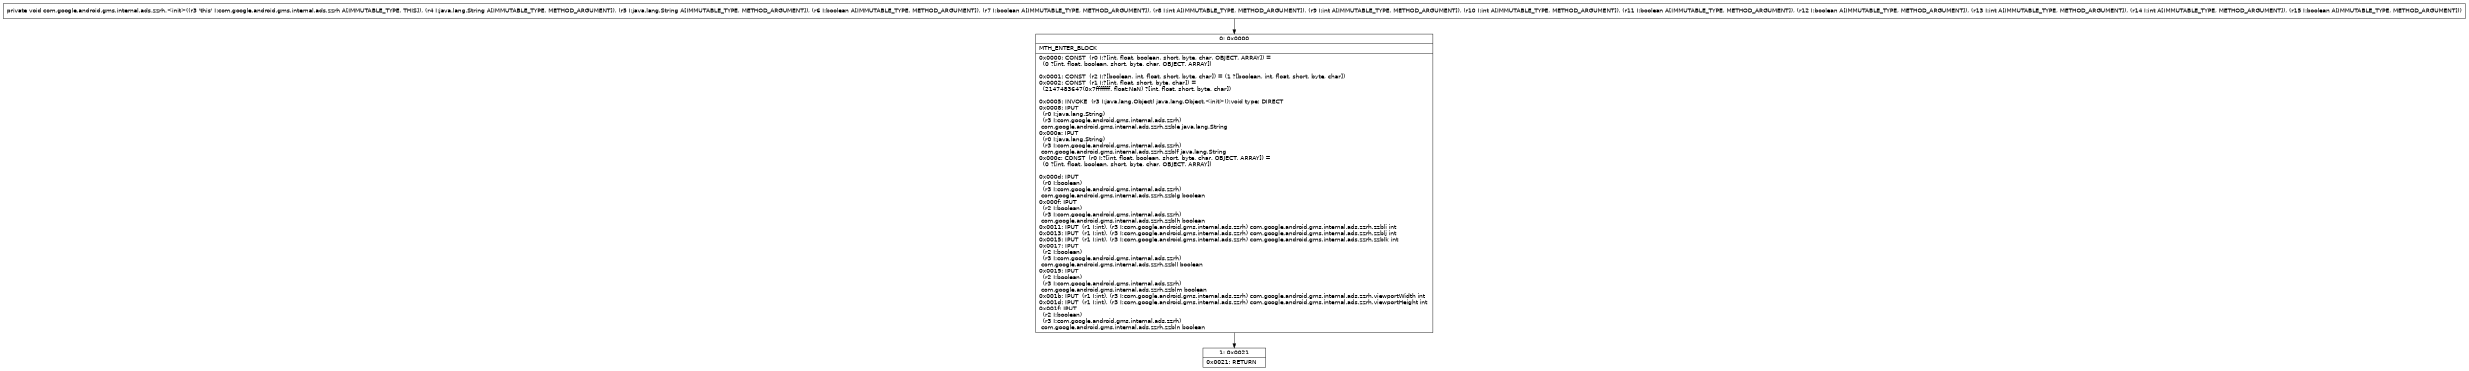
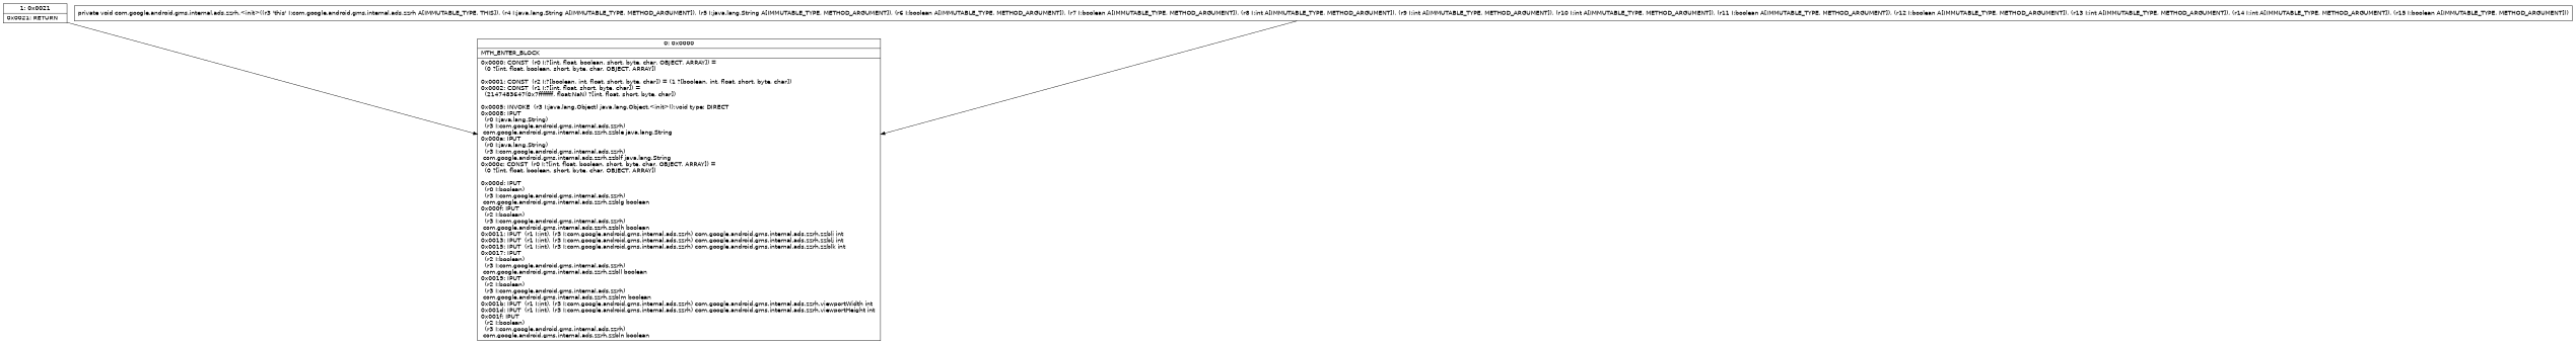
  digraph {
    fontname="DejaVu Sans"
    node [shape=record fontname="DejaVu Sans"]
    edge [fontname="DejaVu Sans"]
    n1 [label="{0\:\ 0x0000|MTH_ENTER_BLOCK\l|0x0000: CONST  (r0 I:?[int, float, boolean, short, byte, char, OBJECT, ARRAY]) = \l  (0 ?[int, float, boolean, short, byte, char, OBJECT, ARRAY])\l \l0x0001: CONST  (r2 I:?[boolean, int, float, short, byte, char]) = (1 ?[boolean, int, float, short, byte, char]) \l0x0002: CONST  (r1 I:?[int, float, short, byte, char]) = \l  (2147483647(0x7fffffff, float:NaN) ?[int, float, short, byte, char])\l \l0x0005: INVOKE  (r3 I:java.lang.Object) java.lang.Object.\<init\>():void type: DIRECT \l0x0008: IPUT  \l  (r0 I:java.lang.String)\l  (r3 I:com.google.android.gms.internal.ads.zzrh)\l com.google.android.gms.internal.ads.zzrh.zzble java.lang.String \l0x000a: IPUT  \l  (r0 I:java.lang.String)\l  (r3 I:com.google.android.gms.internal.ads.zzrh)\l com.google.android.gms.internal.ads.zzrh.zzblf java.lang.String \l0x000c: CONST  (r0 I:?[int, float, boolean, short, byte, char, OBJECT, ARRAY]) = \l  (0 ?[int, float, boolean, short, byte, char, OBJECT, ARRAY])\l \l0x000d: IPUT  \l  (r0 I:boolean)\l  (r3 I:com.google.android.gms.internal.ads.zzrh)\l com.google.android.gms.internal.ads.zzrh.zzblg boolean \l0x000f: IPUT  \l  (r2 I:boolean)\l  (r3 I:com.google.android.gms.internal.ads.zzrh)\l com.google.android.gms.internal.ads.zzrh.zzblh boolean \l0x0011: IPUT  (r1 I:int), (r3 I:com.google.android.gms.internal.ads.zzrh) com.google.android.gms.internal.ads.zzrh.zzbli int \l0x0013: IPUT  (r1 I:int), (r3 I:com.google.android.gms.internal.ads.zzrh) com.google.android.gms.internal.ads.zzrh.zzblj int \l0x0015: IPUT  (r1 I:int), (r3 I:com.google.android.gms.internal.ads.zzrh) com.google.android.gms.internal.ads.zzrh.zzblk int \l0x0017: IPUT  \l  (r2 I:boolean)\l  (r3 I:com.google.android.gms.internal.ads.zzrh)\l com.google.android.gms.internal.ads.zzrh.zzbll boolean \l0x0019: IPUT  \l  (r2 I:boolean)\l  (r3 I:com.google.android.gms.internal.ads.zzrh)\l com.google.android.gms.internal.ads.zzrh.zzblm boolean \l0x001b: IPUT  (r1 I:int), (r3 I:com.google.android.gms.internal.ads.zzrh) com.google.android.gms.internal.ads.zzrh.viewportWidth int \l0x001d: IPUT  (r1 I:int), (r3 I:com.google.android.gms.internal.ads.zzrh) com.google.android.gms.internal.ads.zzrh.viewportHeight int \l0x001f: IPUT  \l  (r2 I:boolean)\l  (r3 I:com.google.android.gms.internal.ads.zzrh)\l com.google.android.gms.internal.ads.zzrh.zzbln boolean \l}"]
    n2 [label="{1\:\ 0x0021|0x0021: RETURN   \l}"]
    n3 [label="{private void com.google.android.gms.internal.ads.zzrh.\<init\>((r3 'this' I:com.google.android.gms.internal.ads.zzrh A[IMMUTABLE_TYPE, THIS]), (r4 I:java.lang.String A[IMMUTABLE_TYPE, METHOD_ARGUMENT]), (r5 I:java.lang.String A[IMMUTABLE_TYPE, METHOD_ARGUMENT]), (r6 I:boolean A[IMMUTABLE_TYPE, METHOD_ARGUMENT]), (r7 I:boolean A[IMMUTABLE_TYPE, METHOD_ARGUMENT]), (r8 I:int A[IMMUTABLE_TYPE, METHOD_ARGUMENT]), (r9 I:int A[IMMUTABLE_TYPE, METHOD_ARGUMENT]), (r10 I:int A[IMMUTABLE_TYPE, METHOD_ARGUMENT]), (r11 I:boolean A[IMMUTABLE_TYPE, METHOD_ARGUMENT]), (r12 I:boolean A[IMMUTABLE_TYPE, METHOD_ARGUMENT]), (r13 I:int A[IMMUTABLE_TYPE, METHOD_ARGUMENT]), (r14 I:int A[IMMUTABLE_TYPE, METHOD_ARGUMENT]), (r15 I:boolean A[IMMUTABLE_TYPE, METHOD_ARGUMENT])) }"]
-   n1 -> n2
+   n2 -> n1
    n3 -> n1
  }
